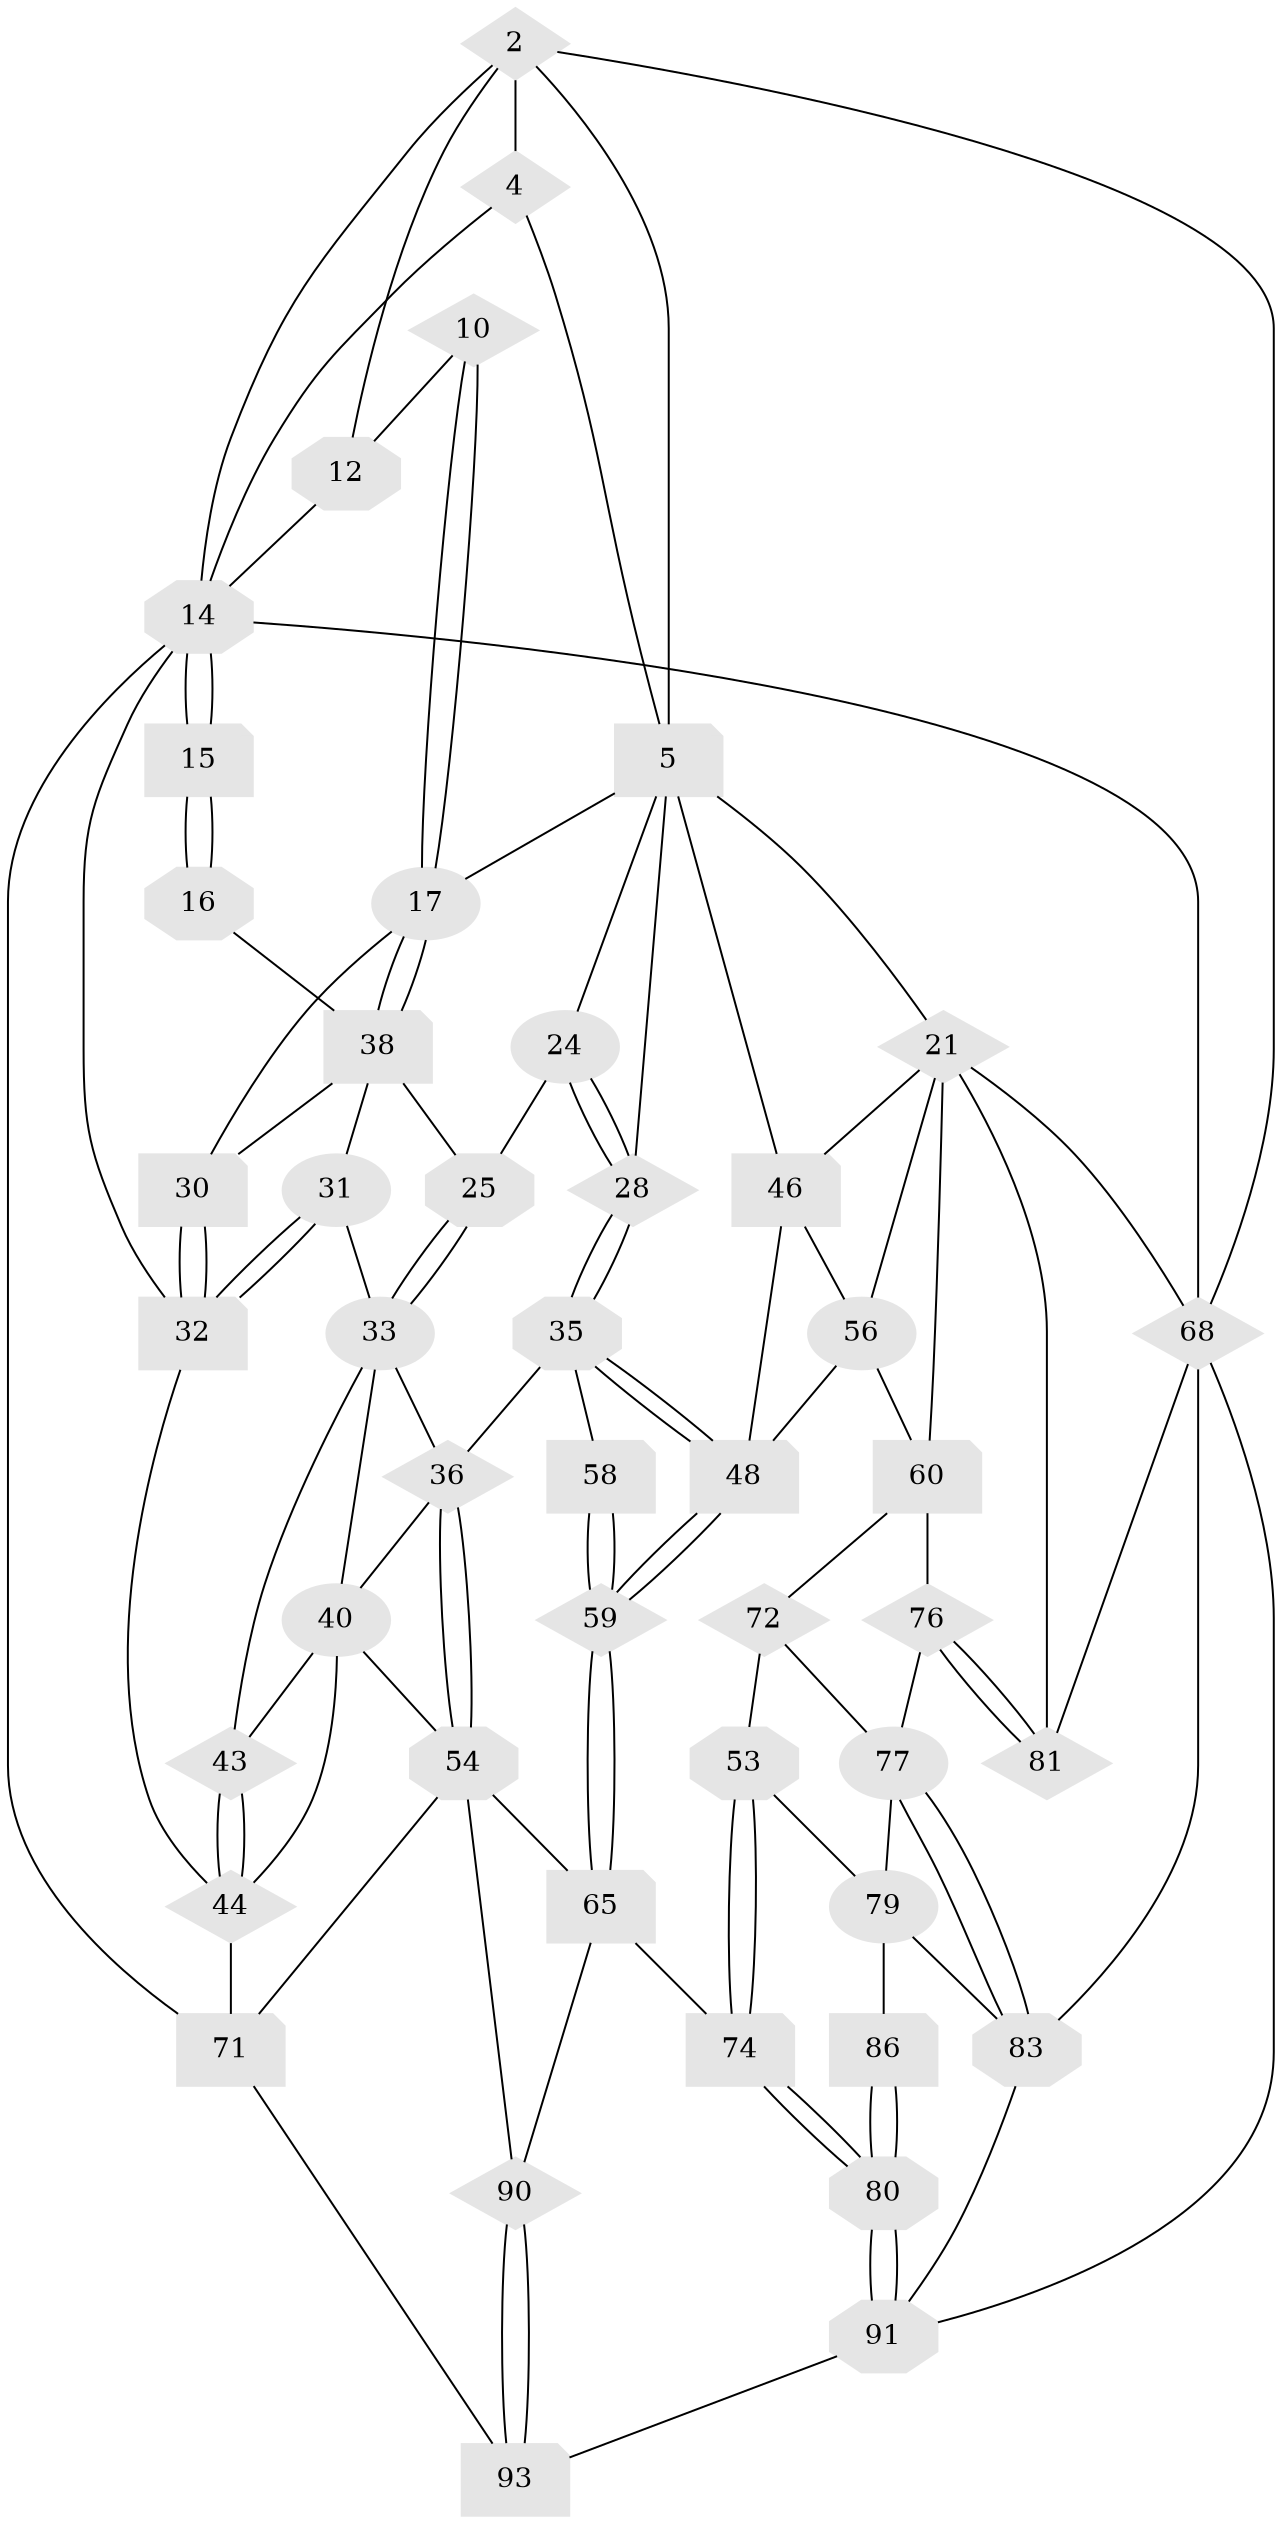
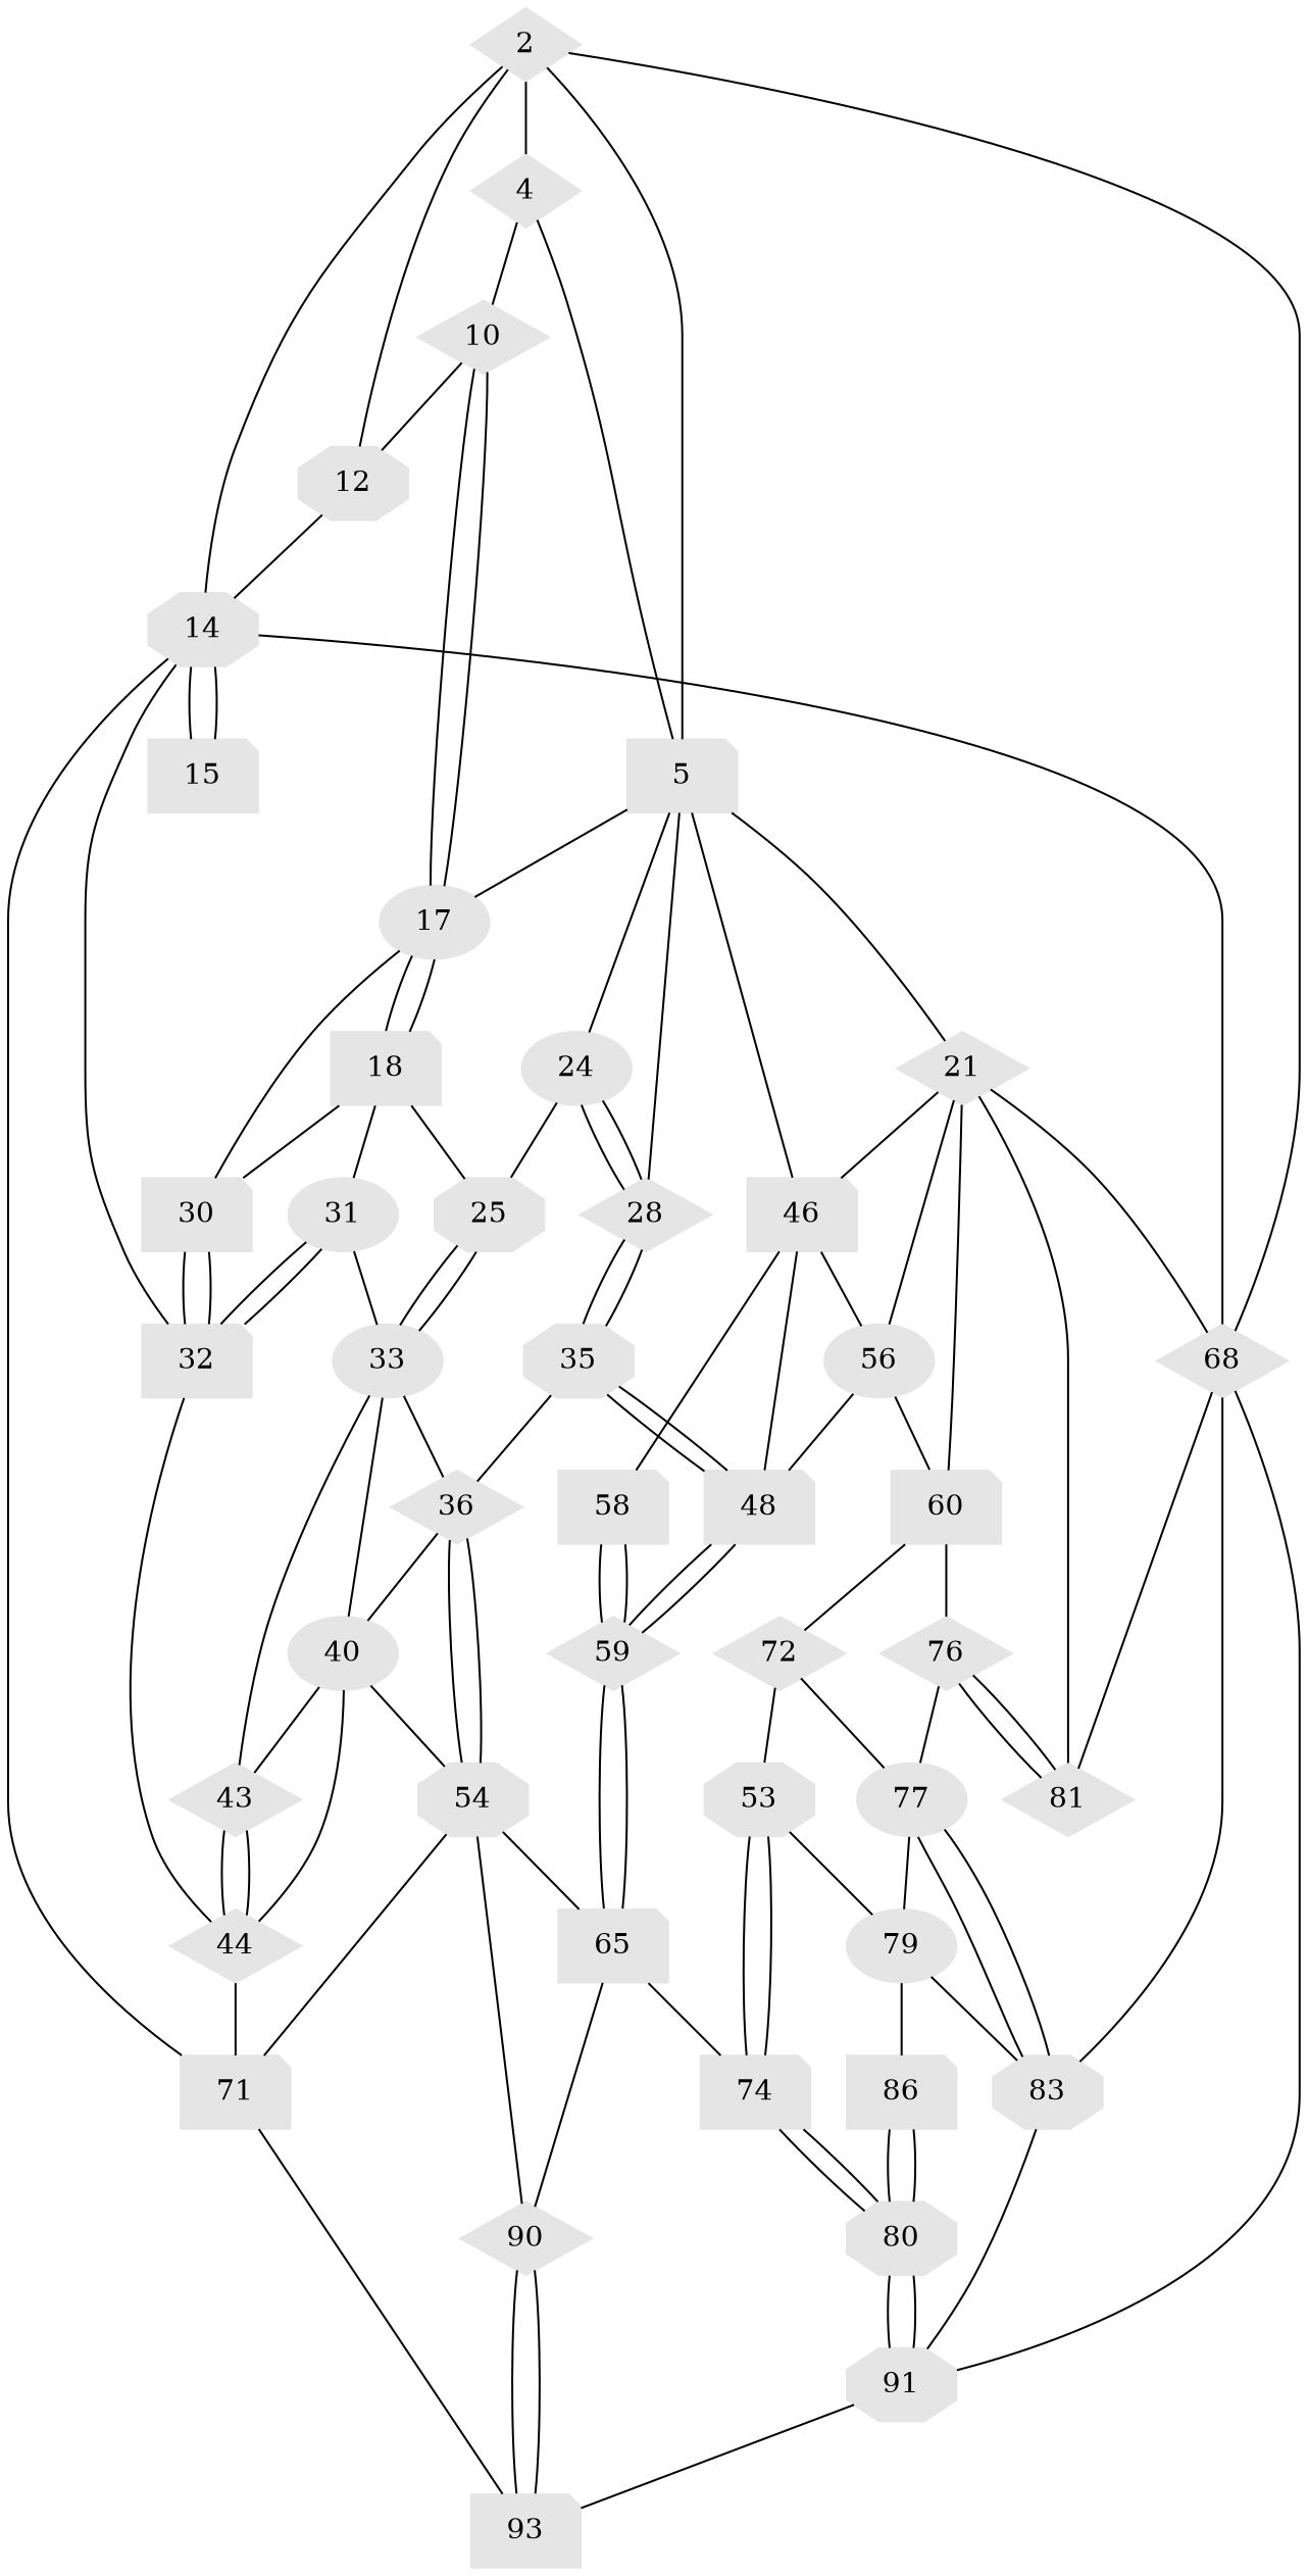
  graph {
    node [color=gray90 shape=diamond style=filled]
    2 [super="+3"]
    5 [shape=note super="+13+6"]
    4 [super="+8"]
    12 [shape=octagon]
    14 [shape=octagon super="+39"]
    68 [super="+69"]
    17 [shape=ellipse]
    21 [super="+63+22"]
    24 [shape=ellipse]
    28
    46 [shape=note super="+47"]
    10 [super="+11"]
    15 [shape=note]
    32 [shape=note super="+38"]
    71 [shape=note super="+89"]
    81
    83 [shape=octagon super="+84"]
    91 [shape=octagon super="+92"]
    30 [shape=note]
-   18 [shape=note super="+26" label=38]
+   18 [shape=note super="+26"]
    56 [shape=ellipse super="+62"]
    60 [shape=note super="+61+64"]
    25 [shape=octagon]
    35 [shape=octagon]
    48 [shape=note]
    58 [shape=note]
-   16 [shape=octagon]
    44 [super="+67"]
    93 [shape=note]
    31 [shape=ellipse]
    33 [shape=ellipse super="+34"]
    72
    76
    36 [super="+37"]
    40 [shape=ellipse super="+41"]
    43
    54 [shape=octagon super="+66"]
    59
    65 [shape=note super="+75"]
    90
    74 [shape=note]
    n42 [label=53 shape=octagon]
    77 [shape=ellipse super="+78"]
    n44 [label=80 shape=octagon]
    79 [shape=ellipse super="+85+80"]
    86 [shape=note]
    2 -- 5
    2 -- 4
    2 -- 12
    2 -- 14
    2 -- 68
    5 -- 17
    5 -- 21 [weight=2]
    5 -- 24
    5 -- 28
    5 -- 46
    4 -- 5 [weight=2]
-   4 -- 14
+   4 -- 10
    12 -- 14
    14 -- 68
    14 -- 15
    14 -- 15
    14 -- 32
    14 -- 71 [weight=2]
    68 -- 81
    68 -- 83
    68 -- 91
    17 -- 30
    17 -- 18
    17 -- 18
    21 -- 68
    21 -- 46
    21 -- 81
    21 -- 56
    21 -- 60 [weight=2]
    24 -- 28
    24 -- 28
    24 -- 25
    28 -- 35
    28 -- 35
    46 -- 56
    46 -- 48
-   35 -- 58
+   46 -- 58
    10 -- 12
    10 -- 17
    10 -- 17
-   15 -- 16
-   15 -- 16
    32 -- 44
    71 -- 93
    83 -- 91
    91 -- 93
    30 -- 32
    30 -- 32
    18 -- 30
    18 -- 25
    18 -- 31
    56 -- 60
    56 -- 48
    60 -- 72
    60 -- 76
    25 -- 33
    25 -- 33
    35 -- 48
    35 -- 48
    35 -- 36
    48 -- 59
    48 -- 59
    58 -- 59
    58 -- 59
-   16 -- 18
    44 -- 71
    31 -- 32
    31 -- 32
    31 -- 33
    33 -- 36
    33 -- 40
    33 -- 43
    72 -- n42
    72 -- 77
    76 -- 81
    76 -- 81
    76 -- 77
    36 -- 40
    36 -- 54
    36 -- 54
    40 -- 44
    40 -- 43
    40 -- 54
    43 -- 44
    43 -- 44
    54 -- 71
    54 -- 65
    54 -- 90
    59 -- 65
    59 -- 65
    65 -- 90
    65 -- 74
    90 -- 93
    90 -- 93
    74 -- n44
    74 -- n44
    n42 -- 74
    n42 -- 74
    n42 -- 79
    77 -- 83
    77 -- 83
    77 -- 79
    n44 -- 91
    n44 -- 91
    79 -- 83
    79 -- 86 [weight=2]
    86 -- n44
    86 -- n44
  }
